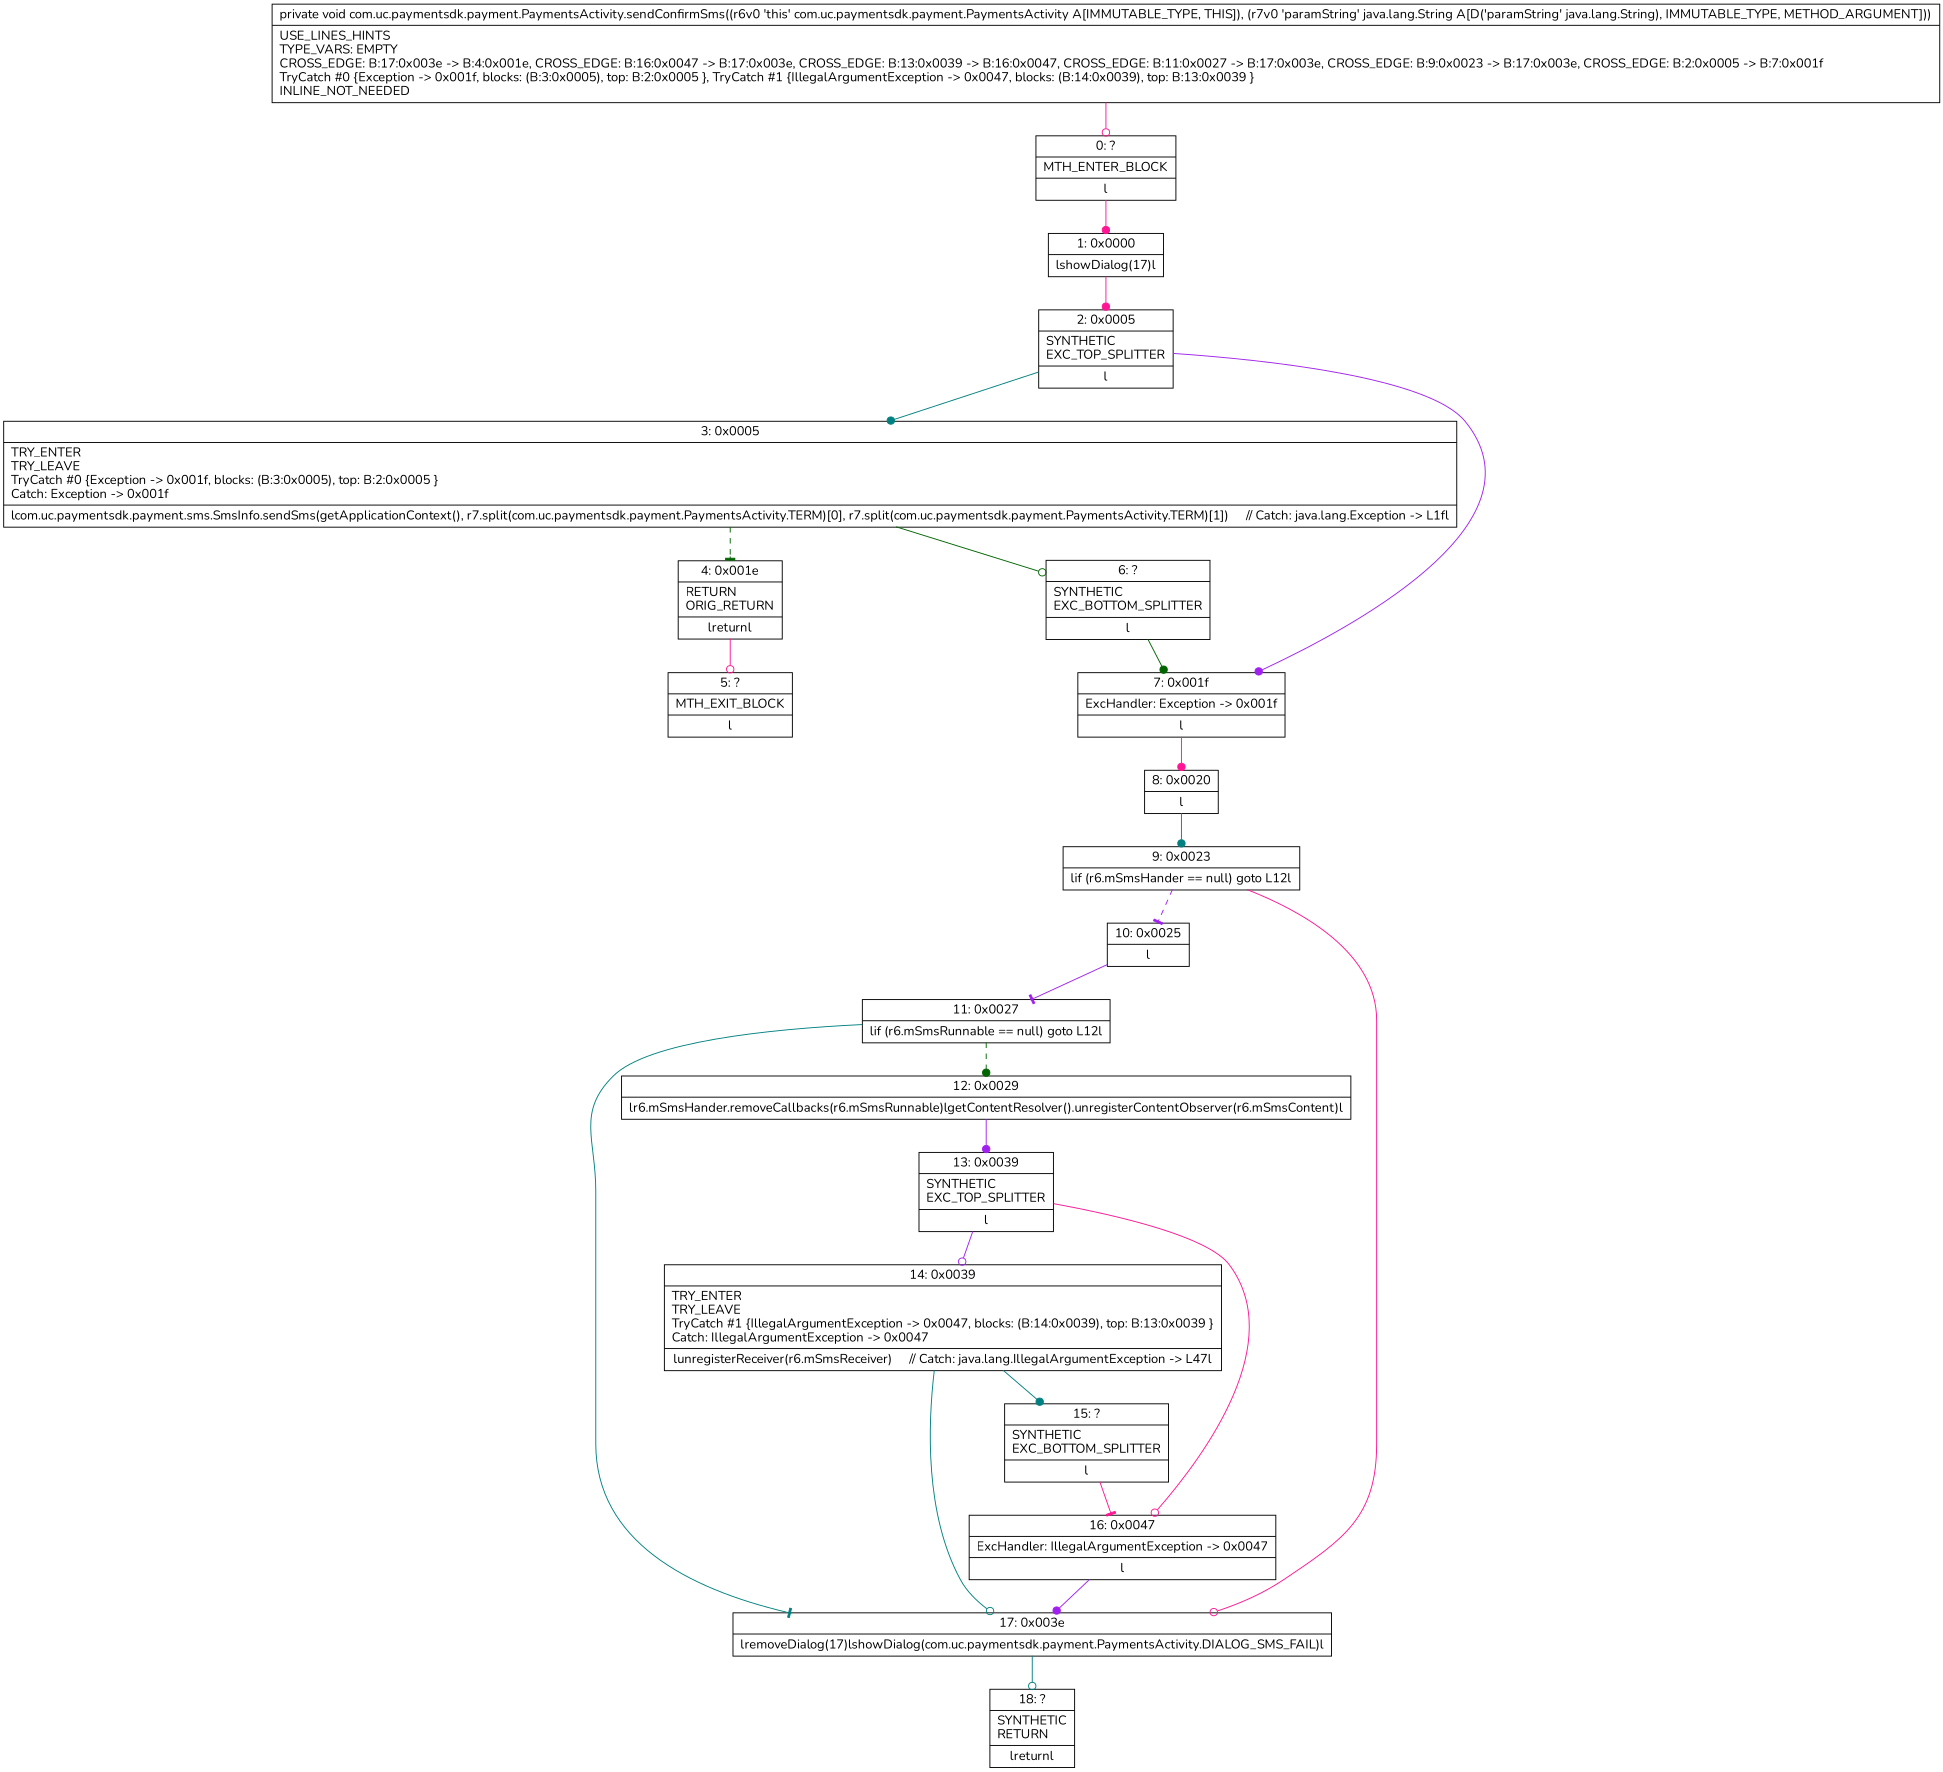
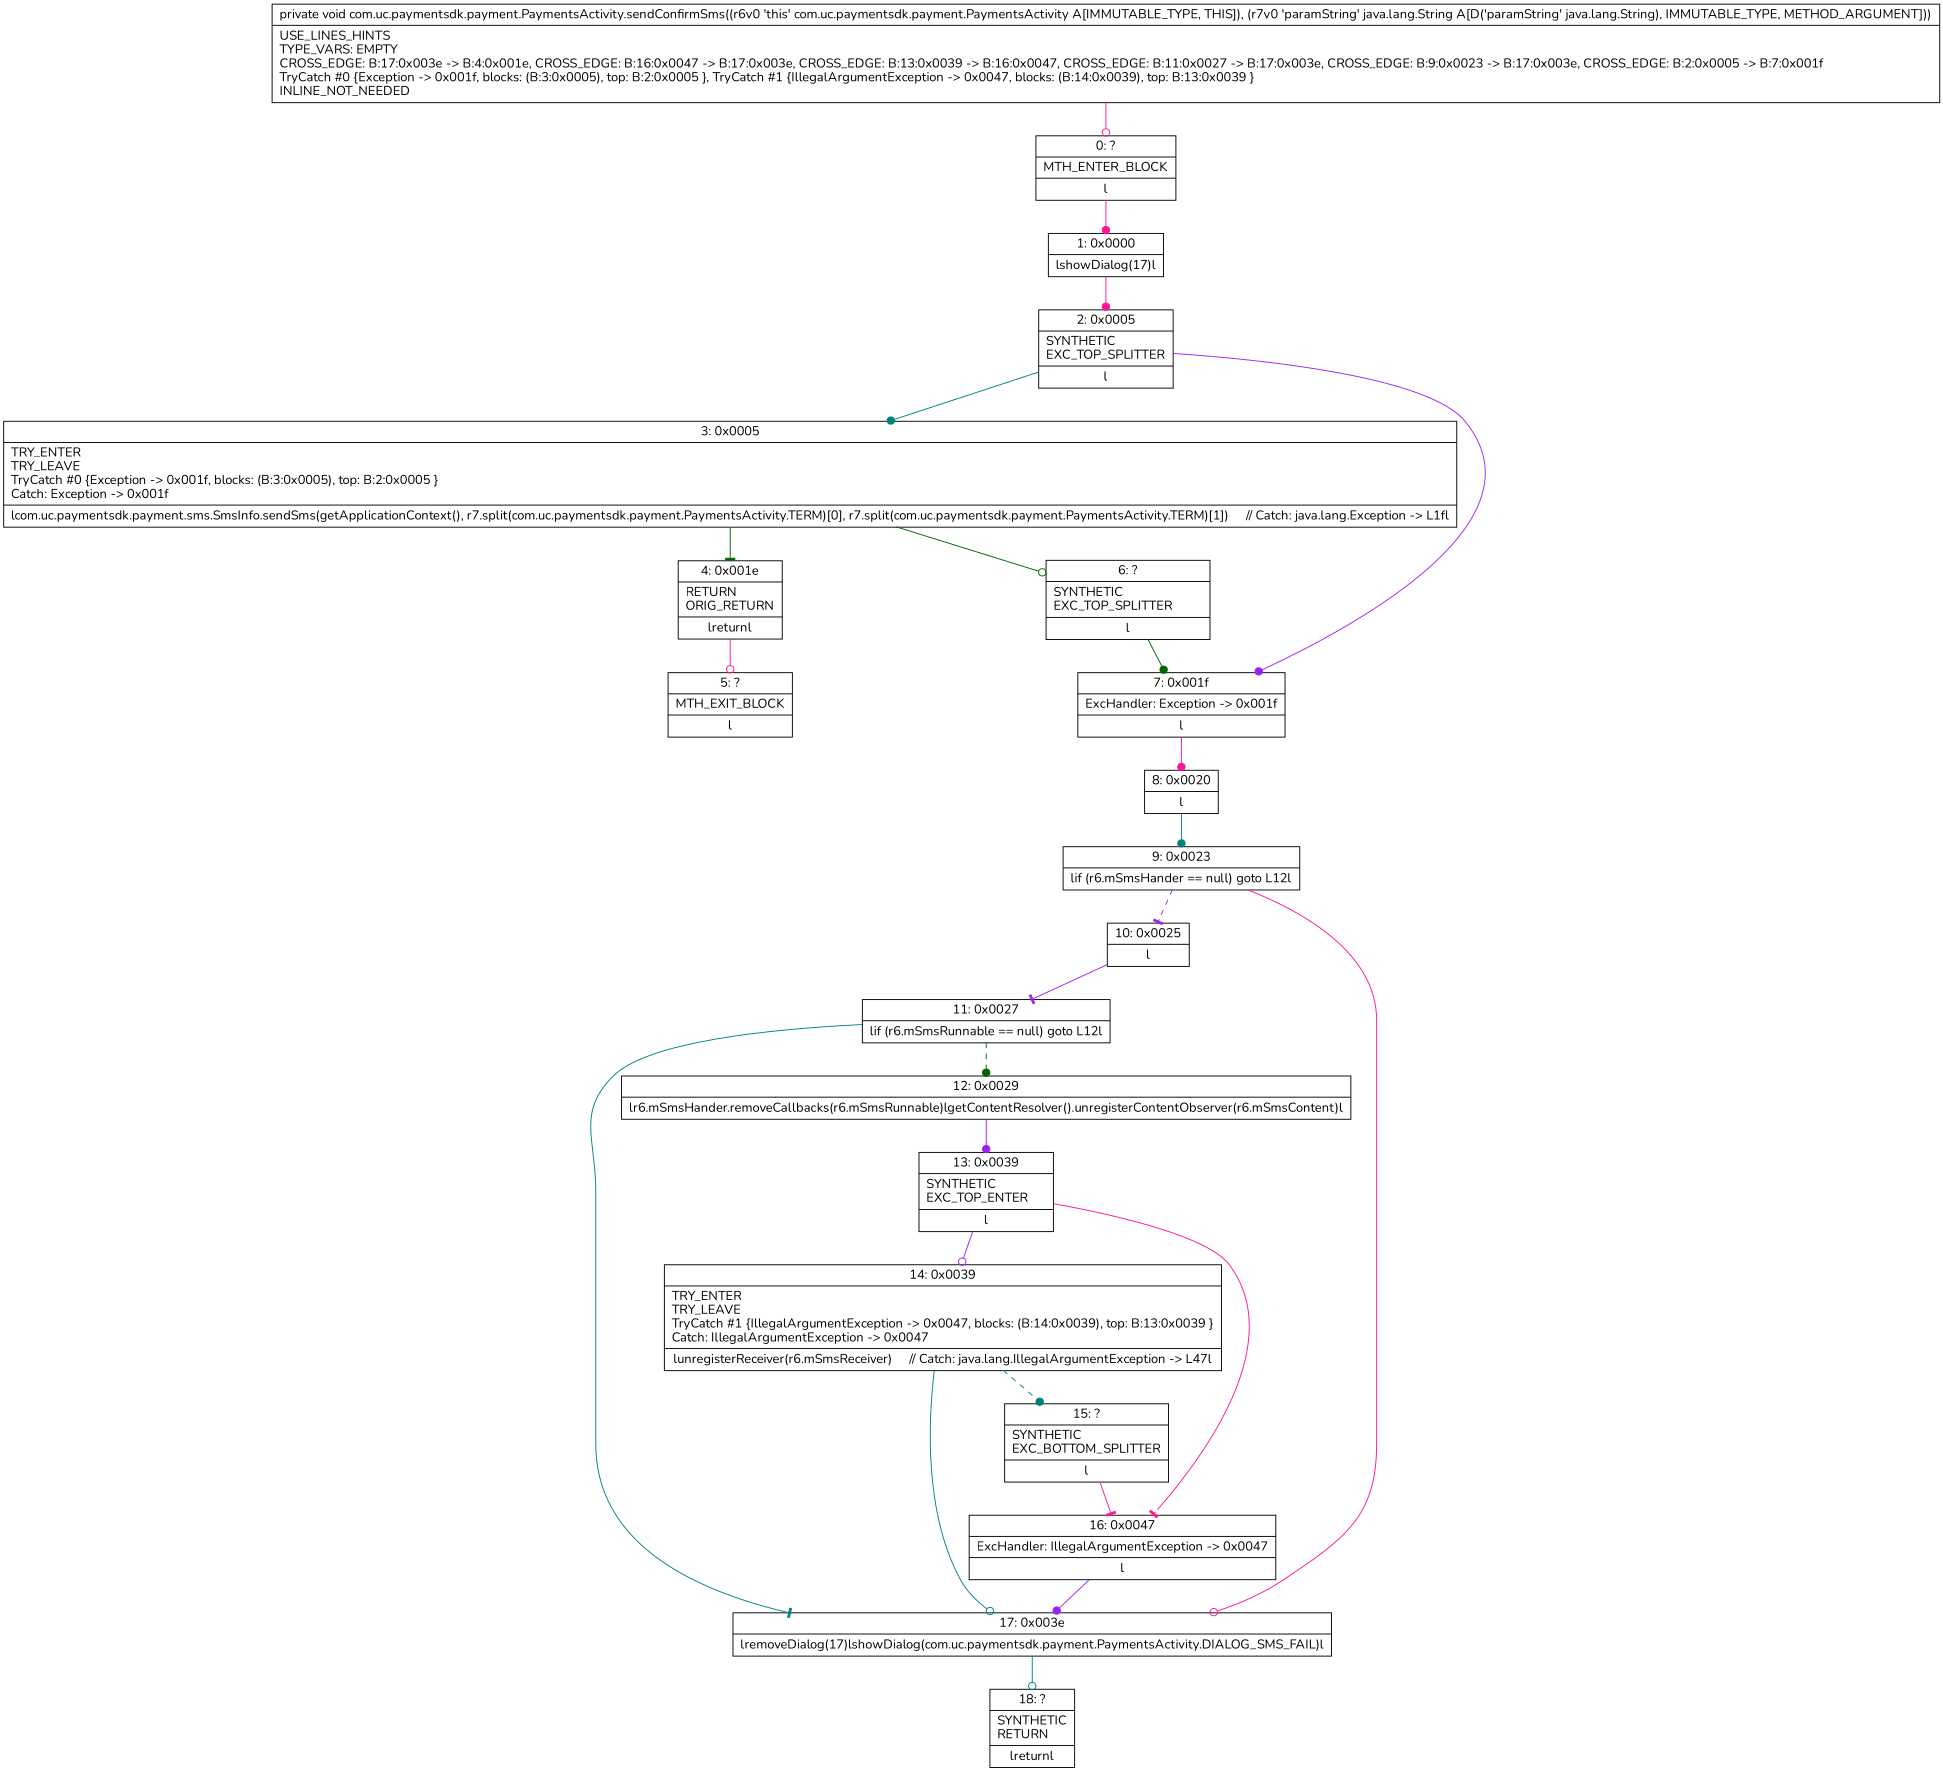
  digraph {
    fontname=Nunito
    node [fontname=Nunito shape=record]
    edge [arrowhead=dot color=deeppink fontname=Nunito]
    n1 [label="{0\:\ ?|MTH_ENTER_BLOCK\l|l}"]
    n2 [label="{1\:\ 0x0000|lshowDialog(17)l}"]
    n3 [label="{2\:\ 0x0005|SYNTHETIC\lEXC_TOP_SPLITTER\l|l}"]
    n4 [label="{3\:\ 0x0005|TRY_ENTER\lTRY_LEAVE\lTryCatch #0 \{Exception \-\> 0x001f, blocks: (B:3:0x0005), top: B:2:0x0005 \}\lCatch: Exception \-\> 0x001f\l|lcom.uc.paymentsdk.payment.sms.SmsInfo.sendSms(getApplicationContext(), r7.split(com.uc.paymentsdk.payment.PaymentsActivity.TERM)[0], r7.split(com.uc.paymentsdk.payment.PaymentsActivity.TERM)[1])     \/\/ Catch: java.lang.Exception \-\> L1fl}"]
    n5 [label="{7\:\ 0x001f|ExcHandler: Exception \-\> 0x001f\l|l}"]
    n6 [label="{4\:\ 0x001e|RETURN\lORIG_RETURN\l|lreturnl}"]
-   n7 [label="{6\:\ ?|SYNTHETIC\lEXC_BOTTOM_SPLITTER\l|l}"]
+   n7 [label="{6\:\ ?|SYNTHETIC\lEXC_TOP_SPLITTER\l|l}"]
    n8 [label="{8\:\ 0x0020|l}"]
    n9 [label="{5\:\ ?|MTH_EXIT_BLOCK\l|l}"]
    n10 [label="{9\:\ 0x0023|lif (r6.mSmsHander == null) goto L12l}"]
    n11 [label="{10\:\ 0x0025|l}"]
    n12 [label="{17\:\ 0x003e|lremoveDialog(17)lshowDialog(com.uc.paymentsdk.payment.PaymentsActivity.DIALOG_SMS_FAIL)l}"]
    n13 [label="{11\:\ 0x0027|lif (r6.mSmsRunnable == null) goto L12l}"]
    n14 [label="{18\:\ ?|SYNTHETIC\lRETURN\l|lreturnl}"]
    n15 [label="{12\:\ 0x0029|lr6.mSmsHander.removeCallbacks(r6.mSmsRunnable)lgetContentResolver().unregisterContentObserver(r6.mSmsContent)l}"]
-   n16 [label="{13\:\ 0x0039|SYNTHETIC\lEXC_TOP_SPLITTER\l|l}"]
+   n16 [label="{13\:\ 0x0039|SYNTHETIC\lEXC_TOP_ENTER\l|l}"]
    n17 [label="{14\:\ 0x0039|TRY_ENTER\lTRY_LEAVE\lTryCatch #1 \{IllegalArgumentException \-\> 0x0047, blocks: (B:14:0x0039), top: B:13:0x0039 \}\lCatch: IllegalArgumentException \-\> 0x0047\l|lunregisterReceiver(r6.mSmsReceiver)     \/\/ Catch: java.lang.IllegalArgumentException \-\> L47l}"]
    n18 [label="{16\:\ 0x0047|ExcHandler: IllegalArgumentException \-\> 0x0047\l|l}"]
    n19 [label="{15\:\ ?|SYNTHETIC\lEXC_BOTTOM_SPLITTER\l|l}"]
    n20 [label="{private void com.uc.paymentsdk.payment.PaymentsActivity.sendConfirmSms((r6v0 'this' com.uc.paymentsdk.payment.PaymentsActivity A[IMMUTABLE_TYPE, THIS]), (r7v0 'paramString' java.lang.String A[D('paramString' java.lang.String), IMMUTABLE_TYPE, METHOD_ARGUMENT]))  | USE_LINES_HINTS\lTYPE_VARS: EMPTY\lCROSS_EDGE: B:17:0x003e \-\> B:4:0x001e, CROSS_EDGE: B:16:0x0047 \-\> B:17:0x003e, CROSS_EDGE: B:13:0x0039 \-\> B:16:0x0047, CROSS_EDGE: B:11:0x0027 \-\> B:17:0x003e, CROSS_EDGE: B:9:0x0023 \-\> B:17:0x003e, CROSS_EDGE: B:2:0x0005 \-\> B:7:0x001f\lTryCatch #0 \{Exception \-\> 0x001f, blocks: (B:3:0x0005), top: B:2:0x0005 \}, TryCatch #1 \{IllegalArgumentException \-\> 0x0047, blocks: (B:14:0x0039), top: B:13:0x0039 \}\lINLINE_NOT_NEEDED\l}"]
    n1 -> n2
    n2 -> n3
    n3 -> n4 [color=teal]
    n3 -> n5 [color=purple]
-   n4 -> n6 [arrowhead=tee color=darkgreen style=dashed]
+   n4 -> n6 [arrowhead=tee color=darkgreen]
    n4 -> n7 [arrowhead=odot color=darkgreen]
    n5 -> n8
    n6 -> n9 [arrowhead=odot]
    n7 -> n5 [color=darkgreen]
    n8 -> n10 [color=teal]
    n10 -> n11 [arrowhead=tee color=purple style=dashed]
    n10 -> n12 [arrowhead=odot]
    n11 -> n13 [arrowhead=tee color=purple]
    n12 -> n14 [arrowhead=odot color=teal]
    n13 -> n12 [arrowhead=tee color=teal]
    n13 -> n15 [color=darkgreen style=dashed]
    n15 -> n16 [color=purple]
    n16 -> n17 [arrowhead=odot color=purple]
-   n16 -> n18 [arrowhead=odot]
+   n16 -> n18 [arrowhead=tee]
    n17 -> n12 [arrowhead=odot color=teal]
-   n17 -> n19 [color=teal]
+   n17 -> n19 [color=teal style=dashed]
    n18 -> n12 [color=purple]
    n19 -> n18 [arrowhead=tee]
    n20 -> n1 [arrowhead=odot]
  }
